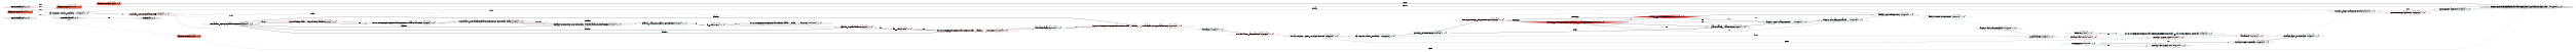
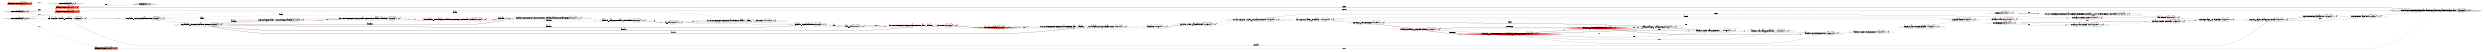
  digraph {
    rankdir=LR
    node [color=teal fillcolor=white shape=ellipse style=filled]
    edge [arrowhead=vee style=solid]
    n1 [color=red label="throw new DorisHttpException(HttpResponseStatus.FORBIDDEN,\"Table (\" + tableName + \"( \" + \"is not a OlapTable, only support OlapTable currently\")@@@21@@@['1', '1', '0']"]
    n2 [label="table.readLock()@@@23@@@['1', '1', '0']"]
    n3 [color=red label="List<Column> columns = table.getBaseSchema()@@@25@@@['1', '1', '0']"]
    n4 [label="baseInfo.put(\"precision\",scalarType.getPrecision() + \"\")@@@33@@@['1', '1', '0']"]
    n5 [label="baseInfo.put(\"scale\",scalarType.getScalarScale() + \"\")@@@34@@@['1', '1', '0']"]
    n6 [color=black label="baseInfo.put(\"type\",primitiveType.toString())@@@36@@@['1', '1', '0']"]
    n7 [color=black label="List<Map<String,String>> propList = new ArrayList(columns.size())@@@26@@@['1', '1', '0']"]
    n8 [label="Map<String,String> baseInfo = new HashMap<>(2)@@@28@@@['1', '1', '0']"]
    n9 [color=red label="resultMap.put(\"properties\",propList)@@@42@@@['1', '1', '0']"]
    n10 [label="Type colType = column.getOriginType()@@@29@@@['1', '1', '0']"]
    n11 [color=black label="propList.add(baseInfo)@@@39@@@['1', '1', '0']"]
    n12 [color=red label="{table.readUnlock()}@@@47@@@['1', '1', '0']"]
    n13 [label="Database db = Catalog.getCurrentCatalog().getDb(fullDbName)@@@12@@@['1', '1', '0']"]
    n14 [label="db == null@@@13@@@['1', '1', '0']" shape=diamond]
    n15 [color=red label="Table table = db.getTable(tableName)@@@16@@@['1', '1', '0']"]
    n16 [color=black label="throw new DorisHttpException(HttpResponseStatus.NOT_FOUND,\"Database (\" + dbName + \"( \" + \"does not exists\")@@@14@@@['1', '1', '0']"]
    n17 [color=red label="PrimitiveType primitiveType = colType.getPrimitiveType()@@@30@@@['1', '1', '0']"]
    n18 [color=black label="ScalarType scalarType = (ScalarType)colType@@@32@@@['1', '1', '0']"]
    n19 [color=red label="resultMap.put(\"status\",200)@@@41@@@['1', '1', '0']"]
    n20 [label="DorisHttpException e@@@51@@@['1', '1', '0']" shape=diamond]
    n21 [color=black label="resultMap.put(\"exception\",e.getMessage())@@@53@@@['1', '1', '0']"]
    n22 [color=black label="resultMap.put(\"status\",e.getCode().code())@@@52@@@['1', '1', '0']"]
    n23 [label="ObjectMapper mapper = new ObjectMapper()@@@55@@@['1', '1', '0']"]
    n24 [color=black fillcolor=lightgray label="checkTblAuth['0', '0', '1']" shape=diamond]
    n25 [color=black label="throw new DorisHttpException(HttpResponseStatus.BAD_REQUEST,\"No database or table selected.\")@@@8@@@['1', '1', '0']"]
    n26 [color=red label="String fullDbName = ClusterNamespace.getFullName(ConnectContext.get().getClusterName(),dbName)@@@10@@@['1', '1', '0']"]
    n27 [color=black label="checkTblAuth(ConnectContext.get().getCurrentUserIdentity(),fullDbName,tableName,PrivPredicate.SELECT)@@@11@@@['1', '1', '0']"]
    n28 [label="Exception e@@@44@@@['1', '1', '0']" shape=diamond]
    n29 [label="throw new DorisHttpException(HttpResponseStatus.INTERNAL_SERVER_ERROR,e.getMessage() == null? \"Null Pointer Exception\": e.getMessage())@@@45@@@['1', '1', '0']"]
    n30 [label="response.getContent().append(result)@@@59@@@['1', '1', '0']"]
    n31 [color=black fillcolor=lightgray label="sendResult(request,response,HttpResponseStatus.valueOf(Integer.parseInt(String.valueOf(resultMap.get(\"status\")))))@@@60@@@['1', '1', '0']"]
    n32 [color=red label="table == null@@@17@@@['1', '1', '0']" shape=diamond]
    n33 [color=red label="throw new DorisHttpException(HttpResponseStatus.NOT_FOUND,\"Table (\" + tableName + \"( \" + \"does not exists\")@@@18@@@['1', '1', '0']"]
-   n34 [label="!(table instanceof OlapTable)@@@20@@@['1', '1', '0']" shape=diamond]
+   n34 [fillcolor=tomato label="!(table instanceof OlapTable)@@@20@@@['1', '1', '0']" shape=diamond]
    n35 [color=black label="String tableName = request.getSingleParameter(TABLE_KEY)@@@5@@@['1', '1', '0']"]
    n36 [color=red label="Strings.isNullOrEmpty(dbName) || Strings.isNullOrEmpty(tableName)@@@7@@@['1', '1', '0']" shape=diamond]
    n37 [fillcolor=lightgray label="executeWithoutPassword['0', '0', '1']" shape=diamond]
    n38 [fillcolor=tomato label="BaseResponse response@@@2@@@['0', '0', '1']" shape=box]
    n39 [color=black label="String result = mapper.writeValueAsString(resultMap)@@@57@@@['1', '1', '0']"]
    n40 [color=red label="response.setContentType(\"application/json\")@@@58@@@['1', '1', '0']"]
    n41 [color=black fillcolor=red label="primitiveType == PrimitiveType.DECIMALV2 || primitiveType == PrimitiveType.DECIMAL@@@31@@@['1', '0', '0']" shape=diamond]
    n42 [color=red fillcolor=red label="primitiveType == PrimitiveType.DECIMALV2@@@31@@@['0', '1', '0']" shape=diamond]
    n43 [color=red label="String dbName = request.getSingleParameter(DB_KEY)@@@4@@@['1', '1', '0']"]
    n44 [color=red fillcolor=lightgray label="executeWithoutPassword['0', '1', '0']" shape=diamond]
    n45 [color=red fillcolor=tomato label="BaseRequest request@@@2@@@['0', '1', '0']" shape=box]
    n46 [color=black fillcolor=tomato label="BaseResponse response@@@2@@@['1', '1', '0']" shape=box]
    n47 [label="Map<String,Object> resultMap = new HashMap<>(2)@@@3@@@['1', '1', '0']"]
    n48 [label="baseInfo.put(\"comment\",column.getComment())@@@37@@@['1', '1', '0']"]
    n49 [color=black label="baseInfo.put(\"name\",column.getDisplayName())@@@38@@@['1', '1', '0']"]
    n50 [fillcolor=tomato label="BaseRequest request@@@2@@@['1', '0', '0']" shape=box]
    n51 [fillcolor=lightgray label="executeWithoutPassword['1', '0', '0']" shape=diamond]
    n1 -> n2 [style=dashed]
    n2 -> n3 [style=bold]
    n3 -> n7 [style=dashed]
    n4 -> n5 [style=bold]
    n5 -> n6
    n6 -> n48 [style=dashed]
    n7 -> n8
    n7 -> n9 [label=propList]
    n8 -> n10 [arrowhead=onormal]
    n8 -> n11 [arrowhead=onormal label=baseInfo]
    n9 -> n12 [arrowhead=onormal]
    n10 -> n17 [arrowhead=onormal style=bold]
    n10 -> n18 [label=colType style=bold]
    n11 -> n8 [style=dashed]
    n11 -> n19 [arrowhead=onormal style=dashed]
    n12 -> n23
    n13 -> n14 [label=db]
    n13 -> n14 [style=dashed]
    n14 -> n15
    n14 -> n16
    n14 -> n16 [arrowhead=onormal label=true]
    n15 -> n32 [label=table]
    n15 -> n32
    n16 -> n15 [arrowhead=onormal style=dashed]
    n17 -> n41 [label=primitiveType style=bold]
    n17 -> n41
    n17 -> n42 [arrowhead=onormal style=dashed]
    n17 -> n42 [label=primitiveType style=bold]
    n18 -> n4 [arrowhead=onormal style=bold]
    n19 -> n9 [style=dashed]
    n20 -> n21 [label=true style=bold]
    n20 -> n22 [style=dashed]
    n20 -> n22 [label=true]
    n21 -> n23 [style=bold]
    n22 -> n21 [style=dashed]
    n23 -> n39 [arrowhead=onormal style=dashed]
    n25 -> n26 [style=bold]
    n26 -> n13 [label=fullDbName style=dashed]
    n26 -> n27 [arrowhead=onormal style=bold]
    n26 -> n27 [label=fullDbName style=bold]
    n27 -> n13 [style=dashed]
    n28 -> n29 [style=bold]
    n28 -> n29 [arrowhead=onormal label=true]
    n29 -> n12 [arrowhead=onormal]
    n30 -> n31 [arrowhead=onormal]
    n32 -> n33 [label=true style=bold]
    n32 -> n33 [arrowhead=onormal style=bold]
    n32 -> n34 [arrowhead=onormal style=dashed]
    n33 -> n34 [style=bold]
    n34 -> n1 [style=bold]
    n34 -> n1 [arrowhead=onormal label=true style=dashed]
    n34 -> n2 [arrowhead=onormal style=dashed]
    n35 -> n1 [label=tableName style=bold]
    n35 -> n15 [label=tableName style=bold]
    n35 -> n27 [arrowhead=onormal label=tableName style=bold]
    n35 -> n33 [label=tableName style=bold]
    n35 -> n36
    n35 -> n36 [arrowhead=onormal label=tableName]
    n36 -> n25 [style=dashed]
    n36 -> n25 [arrowhead=onormal label=true style=bold]
    n36 -> n26 [style=dashed]
-   n37 -> n24 [label=true]
+   n45 -> n24 [label=true]
    n38 -> n37 [label=true style=dashed]
    n39 -> n30 [arrowhead=onormal label=result]
    n39 -> n40
    n40 -> n30 [arrowhead=onormal]
    n41 -> n4 [label=true]
    n41 -> n5 [label=true]
    n41 -> n6
    n41 -> n18 [style=bold]
    n41 -> n18 [label=true style=dashed]
    n41 -> n42 [label=0 style=bold]
    n42 -> n4 [label=true style=bold]
    n42 -> n5 [arrowhead=onormal label=true style=dashed]
    n42 -> n6 [style=bold]
    n42 -> n18 [label=true]
    n42 -> n18 [style=dashed]
    n43 -> n16 [arrowhead=onormal label=dbName style=dashed]
    n43 -> n26 [label=dbName style=dashed]
    n43 -> n35 [arrowhead=onormal]
    n43 -> n36 [arrowhead=onormal label=dbName style=dashed]
    n44 -> n45 [label=true style=dashed]
    n44 -> n46 [arrowhead=onormal label=true]
    n44 -> n47
    n45 -> n31 [arrowhead=onormal label=request style=bold]
    n46 -> n31 [label=response]
    n47 -> n39 [label=resultMap]
    n47 -> n43 [style=bold]
    n48 -> n49 [style=dashed]
    n49 -> n11
    n50 -> n31 [arrowhead=onormal label=request style=dashed]
-   n38 -> n46 [arrowhead=onormal label=true]
+   n51 -> n46 [arrowhead=onormal label=true]
    n51 -> n47 [arrowhead=onormal style=dashed]
    n51 -> n50 [arrowhead=onormal label=true style=dashed]
  }
